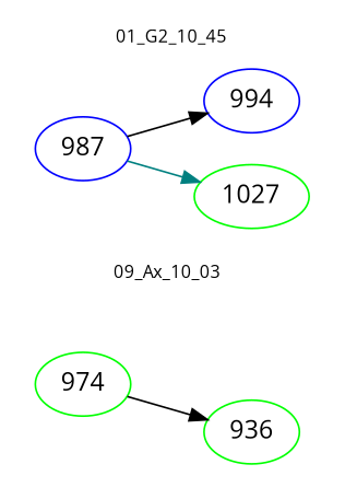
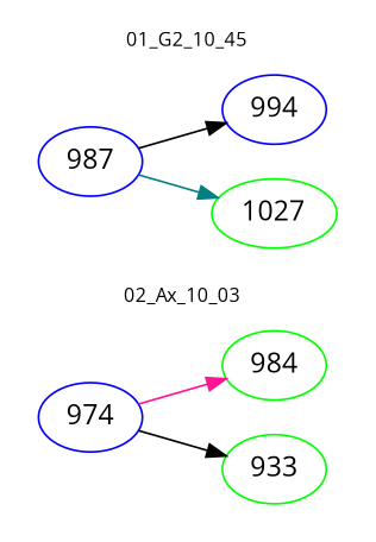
  digraph {
    fontname="Open Sans"
    rankdir=LR
    node [color=blue fontname="Open Sans"]
    edge [color=black fontname="Open Sans"]
-   n1 [color=green label=974]
-   n2 [color=green label=936]
+   n1 [label=974]
+   n2 [color=green label=933]
+   n3 [color=green label=984]
    n4 [label=987]
    n5 [color=green label=1027]
    n6 [label=994]
    subgraph cluster_1 {
      color=white
      fontsize=10
-     label="09_Ax_10_03"
+     label="02_Ax_10_03"
      n1
      n2
+     n3
    }
    subgraph cluster_2 {
      color=white
      fontsize=10
      label="01_G2_10_45"
      n4
      n5
      n6
    }
    n1 -> n2
+   n1 -> n3 [color=deeppink]
    n4 -> n5 [color=teal]
    n4 -> n6
  }
